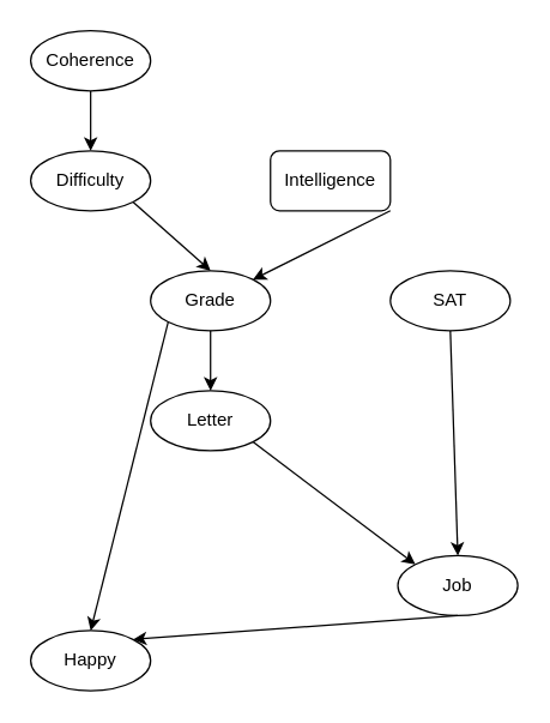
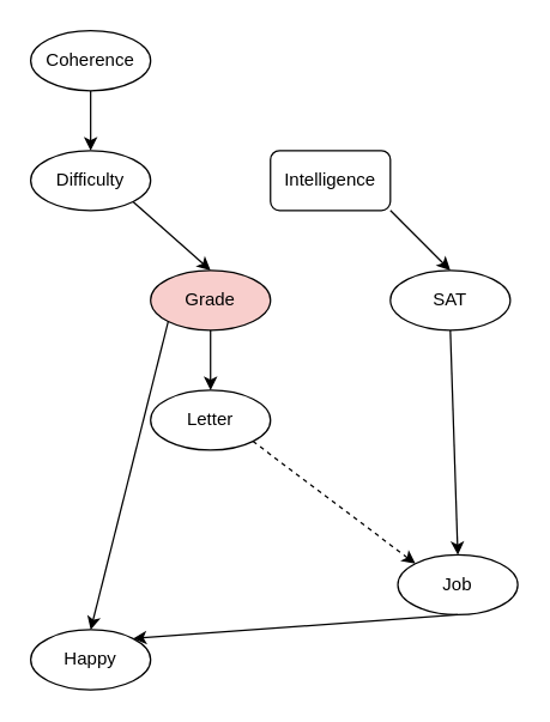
  <mxCell id="0" />
  <mxCell id="1" parent="0" />
  <mxCell id="2" style="edgeStyle=orthogonalEdgeStyle;rounded=0;orthogonalLoop=1;jettySize=auto;html=1;exitX=0.5;exitY=1;exitDx=0;exitDy=0;entryX=0.5;entryY=0;entryDx=0;entryDy=0;" edge="1" parent="1" source="3" target="4"><mxGeometry relative="1" as="geometry" /></mxCell>
  <mxCell id="3" value="Coherence" style="ellipse;whiteSpace=wrap;html=1;" vertex="1" parent="1"><mxGeometry x="20" y="20" width="80" height="40" as="geometry" /></mxCell>
  <mxCell id="4" value="Difficulty" style="ellipse;whiteSpace=wrap;html=1;" vertex="1" parent="1"><mxGeometry x="20" y="100" width="80" height="40" as="geometry" /></mxCell>
  <mxCell id="5" value="Intelligence" style="whiteSpace=wrap;html=1;rounded=1;" vertex="1" parent="1"><mxGeometry x="180" y="100" width="80" height="40" as="geometry" /></mxCell>
- <mxCell id="6" value="Grade" style="ellipse;whiteSpace=wrap;html=1;" vertex="1" parent="1"><mxGeometry x="100" y="180" width="80" height="40" as="geometry" /></mxCell>
+ <mxCell id="6" value="Grade" style="ellipse;whiteSpace=wrap;html=1;fillColor=#f8cecc;" vertex="1" parent="1"><mxGeometry x="100" y="180" width="80" height="40" as="geometry" /></mxCell>
  <mxCell id="7" value="SAT" style="ellipse;whiteSpace=wrap;html=1;" vertex="1" parent="1"><mxGeometry x="260" y="180" width="80" height="40" as="geometry" /></mxCell>
  <mxCell id="8" value="Letter" style="ellipse;whiteSpace=wrap;html=1;" vertex="1" parent="1"><mxGeometry x="100" y="260" width="80" height="40" as="geometry" /></mxCell>
  <mxCell id="9" value="Job" style="ellipse;whiteSpace=wrap;html=1;" vertex="1" parent="1"><mxGeometry x="265" y="370" width="80" height="40" as="geometry" /></mxCell>
  <mxCell id="10" value="Happy" style="ellipse;whiteSpace=wrap;html=1;" vertex="1" parent="1"><mxGeometry x="20" y="420" width="80" height="40" as="geometry" /></mxCell>
  <mxCell id="11" value="" style="endArrow=classic;html=1;exitX=1;exitY=1;exitDx=0;exitDy=0;entryX=0.5;entryY=0;entryDx=0;entryDy=0;" edge="1" parent="1" source="4" target="6"><mxGeometry width="50" height="50" relative="1" as="geometry"><mxPoint x="270" y="270" as="sourcePoint" /><mxPoint x="320" y="220" as="targetPoint" /></mxGeometry></mxCell>
- <mxCell id="12" value="" style="endArrow=classic;html=1;exitX=1;exitY=1;exitDx=0;exitDy=0;" edge="1" parent="1" source="5" target="6"><mxGeometry width="50" height="50" relative="1" as="geometry"><mxPoint x="270" y="270" as="sourcePoint" /><mxPoint x="320" y="220" as="targetPoint" /></mxGeometry></mxCell>
+ <mxCell id="12" value="" style="endArrow=classic;html=1;exitX=1;exitY=1;exitDx=0;exitDy=0;entryX=0.5;entryY=0;entryDx=0;entryDy=0;" edge="1" parent="1" source="5" target="7"><mxGeometry width="50" height="50" relative="1" as="geometry"><mxPoint x="270" y="270" as="sourcePoint" /><mxPoint x="320" y="220" as="targetPoint" /></mxGeometry></mxCell>
  <mxCell id="13" value="" style="endArrow=classic;html=1;exitX=0.5;exitY=1;exitDx=0;exitDy=0;entryX=0.5;entryY=0;entryDx=0;entryDy=0;" edge="1" parent="1" source="6" target="8"><mxGeometry width="50" height="50" relative="1" as="geometry"><mxPoint x="270" y="270" as="sourcePoint" /><mxPoint x="320" y="220" as="targetPoint" /></mxGeometry></mxCell>
  <mxCell id="14" value="" style="endArrow=classic;html=1;exitX=0.5;exitY=1;exitDx=0;exitDy=0;entryX=0.5;entryY=0;entryDx=0;entryDy=0;" edge="1" parent="1" source="7" target="9"><mxGeometry width="50" height="50" relative="1" as="geometry"><mxPoint x="270" y="270" as="sourcePoint" /><mxPoint x="320" y="220" as="targetPoint" /></mxGeometry></mxCell>
- <mxCell id="15" value="" style="endArrow=classic;html=1;exitX=1;exitY=1;exitDx=0;exitDy=0;entryX=0;entryY=0;entryDx=0;entryDy=0;" edge="1" parent="1" source="8" target="9"><mxGeometry width="50" height="50" relative="1" as="geometry"><mxPoint x="270" y="270" as="sourcePoint" /><mxPoint x="320" y="220" as="targetPoint" /></mxGeometry></mxCell>
+ <mxCell id="15" value="" style="endArrow=classic;html=1;exitX=1;exitY=1;exitDx=0;exitDy=0;entryX=0;entryY=0;entryDx=0;entryDy=0;dashed=1;" edge="1" parent="1" source="8" target="9"><mxGeometry width="50" height="50" relative="1" as="geometry"><mxPoint x="270" y="270" as="sourcePoint" /><mxPoint x="320" y="220" as="targetPoint" /></mxGeometry></mxCell>
  <mxCell id="16" value="" style="endArrow=classic;html=1;exitX=0.5;exitY=1;exitDx=0;exitDy=0;entryX=1;entryY=0;entryDx=0;entryDy=0;" edge="1" parent="1" source="9" target="10"><mxGeometry width="50" height="50" relative="1" as="geometry"><mxPoint x="270" y="270" as="sourcePoint" /><mxPoint x="320" y="220" as="targetPoint" /></mxGeometry></mxCell>
  <mxCell id="17" value="" style="endArrow=classic;html=1;exitX=0;exitY=1;exitDx=0;exitDy=0;entryX=0.5;entryY=0;entryDx=0;entryDy=0;" edge="1" parent="1" source="6" target="10"><mxGeometry width="50" height="50" relative="1" as="geometry"><mxPoint x="270" y="270" as="sourcePoint" /><mxPoint x="320" y="220" as="targetPoint" /></mxGeometry></mxCell>
